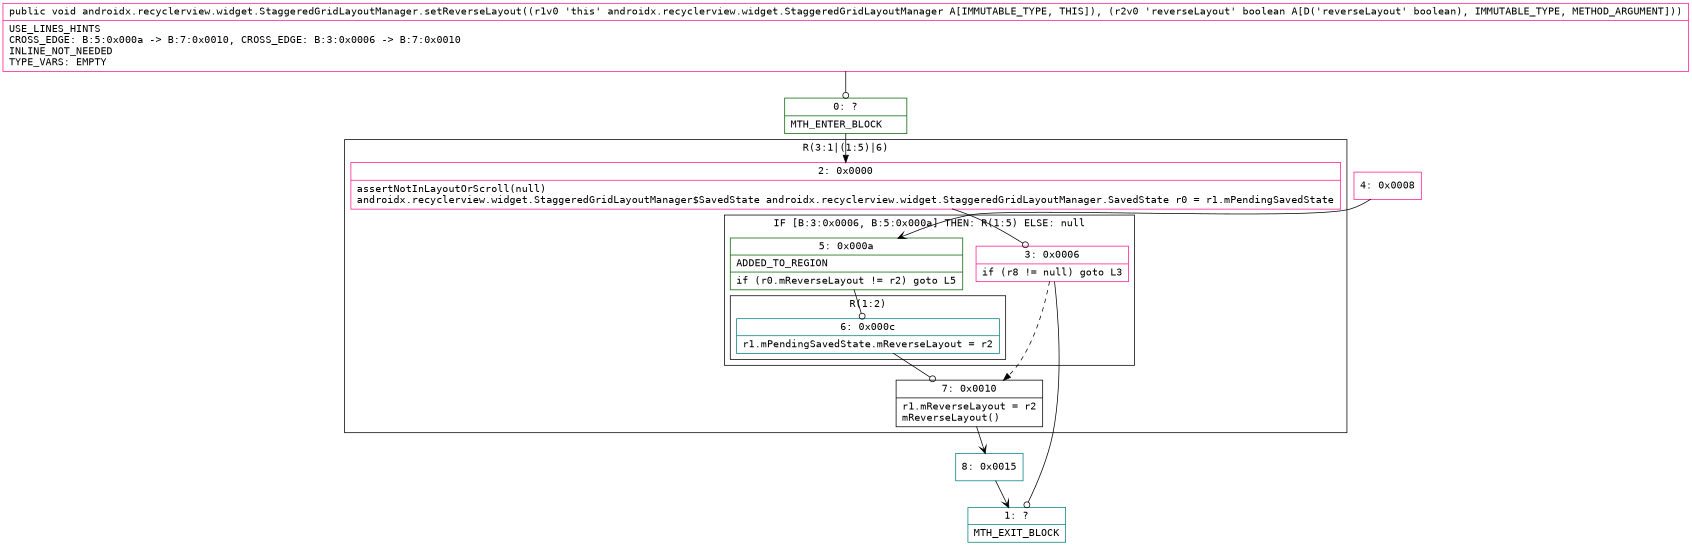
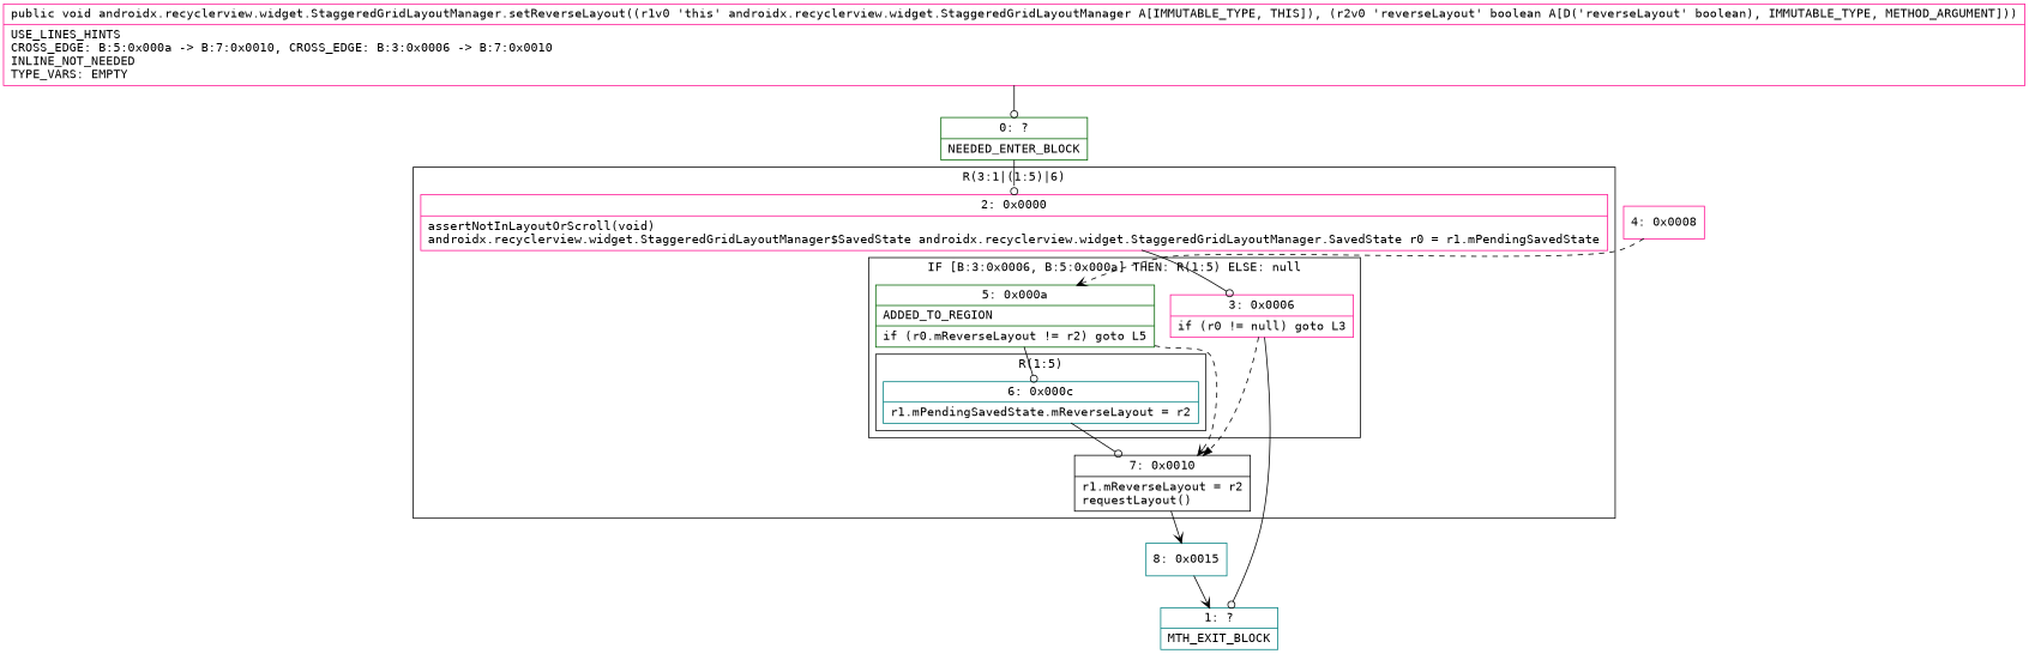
  digraph {
    fontname="DejaVu Sans Mono"
    node [color=deeppink fontname="DejaVu Sans Mono" shape=record]
    edge [arrowhead=odot fontname="DejaVu Sans Mono"]
    n1 [color=teal label="{6\:\ 0x000c|r1.mPendingSavedState.mReverseLayout = r2\l}"]
-   n2 [label="{3\:\ 0x0006|if (r8 != null) goto L3\l}"]
+   n2 [label="{3\:\ 0x0006|if (r0 != null) goto L3\l}"]
    n3 [color=darkgreen label="{5\:\ 0x000a|ADDED_TO_REGION\l|if (r0.mReverseLayout != r2) goto L5\l}"]
-   n4 [label="{2\:\ 0x0000|assertNotInLayoutOrScroll(null)\landroidx.recyclerview.widget.StaggeredGridLayoutManager$SavedState androidx.recyclerview.widget.StaggeredGridLayoutManager.SavedState r0 = r1.mPendingSavedState\l}"]
-   n5 [color=black label="{7\:\ 0x0010|r1.mReverseLayout = r2\lmReverseLayout()\l}"]
+   n4 [label="{2\:\ 0x0000|assertNotInLayoutOrScroll(void)\landroidx.recyclerview.widget.StaggeredGridLayoutManager$SavedState androidx.recyclerview.widget.StaggeredGridLayoutManager.SavedState r0 = r1.mPendingSavedState\l}"]
+   n5 [color=black label="{7\:\ 0x0010|r1.mReverseLayout = r2\lrequestLayout()\l}"]
    n6 [color=teal label="{1\:\ ?|MTH_EXIT_BLOCK\l}"]
    n7 [color=teal label="{8\:\ 0x0015}"]
    n8 [label="{4\:\ 0x0008}"]
-   n9 [color=darkgreen label="{0\:\ ?|MTH_ENTER_BLOCK\l}"]
+   n9 [color=darkgreen label="{0\:\ ?|NEEDED_ENTER_BLOCK\l}"]
    n10 [label="{public void androidx.recyclerview.widget.StaggeredGridLayoutManager.setReverseLayout((r1v0 'this' androidx.recyclerview.widget.StaggeredGridLayoutManager A[IMMUTABLE_TYPE, THIS]), (r2v0 'reverseLayout' boolean A[D('reverseLayout' boolean), IMMUTABLE_TYPE, METHOD_ARGUMENT]))  | USE_LINES_HINTS\lCROSS_EDGE: B:5:0x000a \-\> B:7:0x0010, CROSS_EDGE: B:3:0x0006 \-\> B:7:0x0010\lINLINE_NOT_NEEDED\lTYPE_VARS: EMPTY\l}"]
    subgraph cluster_1 {
      label="R(3:1|(1:5)|6)"
      n4
      n5
      subgraph cluster_2 {
        label="IF [B:3:0x0006, B:5:0x000a] THEN: R(1:5) ELSE: null"
        n2
        n3
        subgraph cluster_3 {
-         label="R(1:2)"
+         label="R(1:5)"
          n1
        }
      }
    }
    n1 -> n5
    n2 -> n5 [arrowhead=normal style=dashed]
    n2 -> n6
    n3 -> n1
+   n3 -> n5 [arrowhead=vee style=dashed]
    n4 -> n2
    n5 -> n7 [arrowhead=vee]
    n7 -> n6 [arrowhead=vee]
-   n8 -> n3 [arrowhead=vee]
-   n9 -> n4 [arrowhead=normal]
+   n8 -> n3 [arrowhead=vee style=dashed]
+   n9 -> n4
    n10 -> n9
  }
